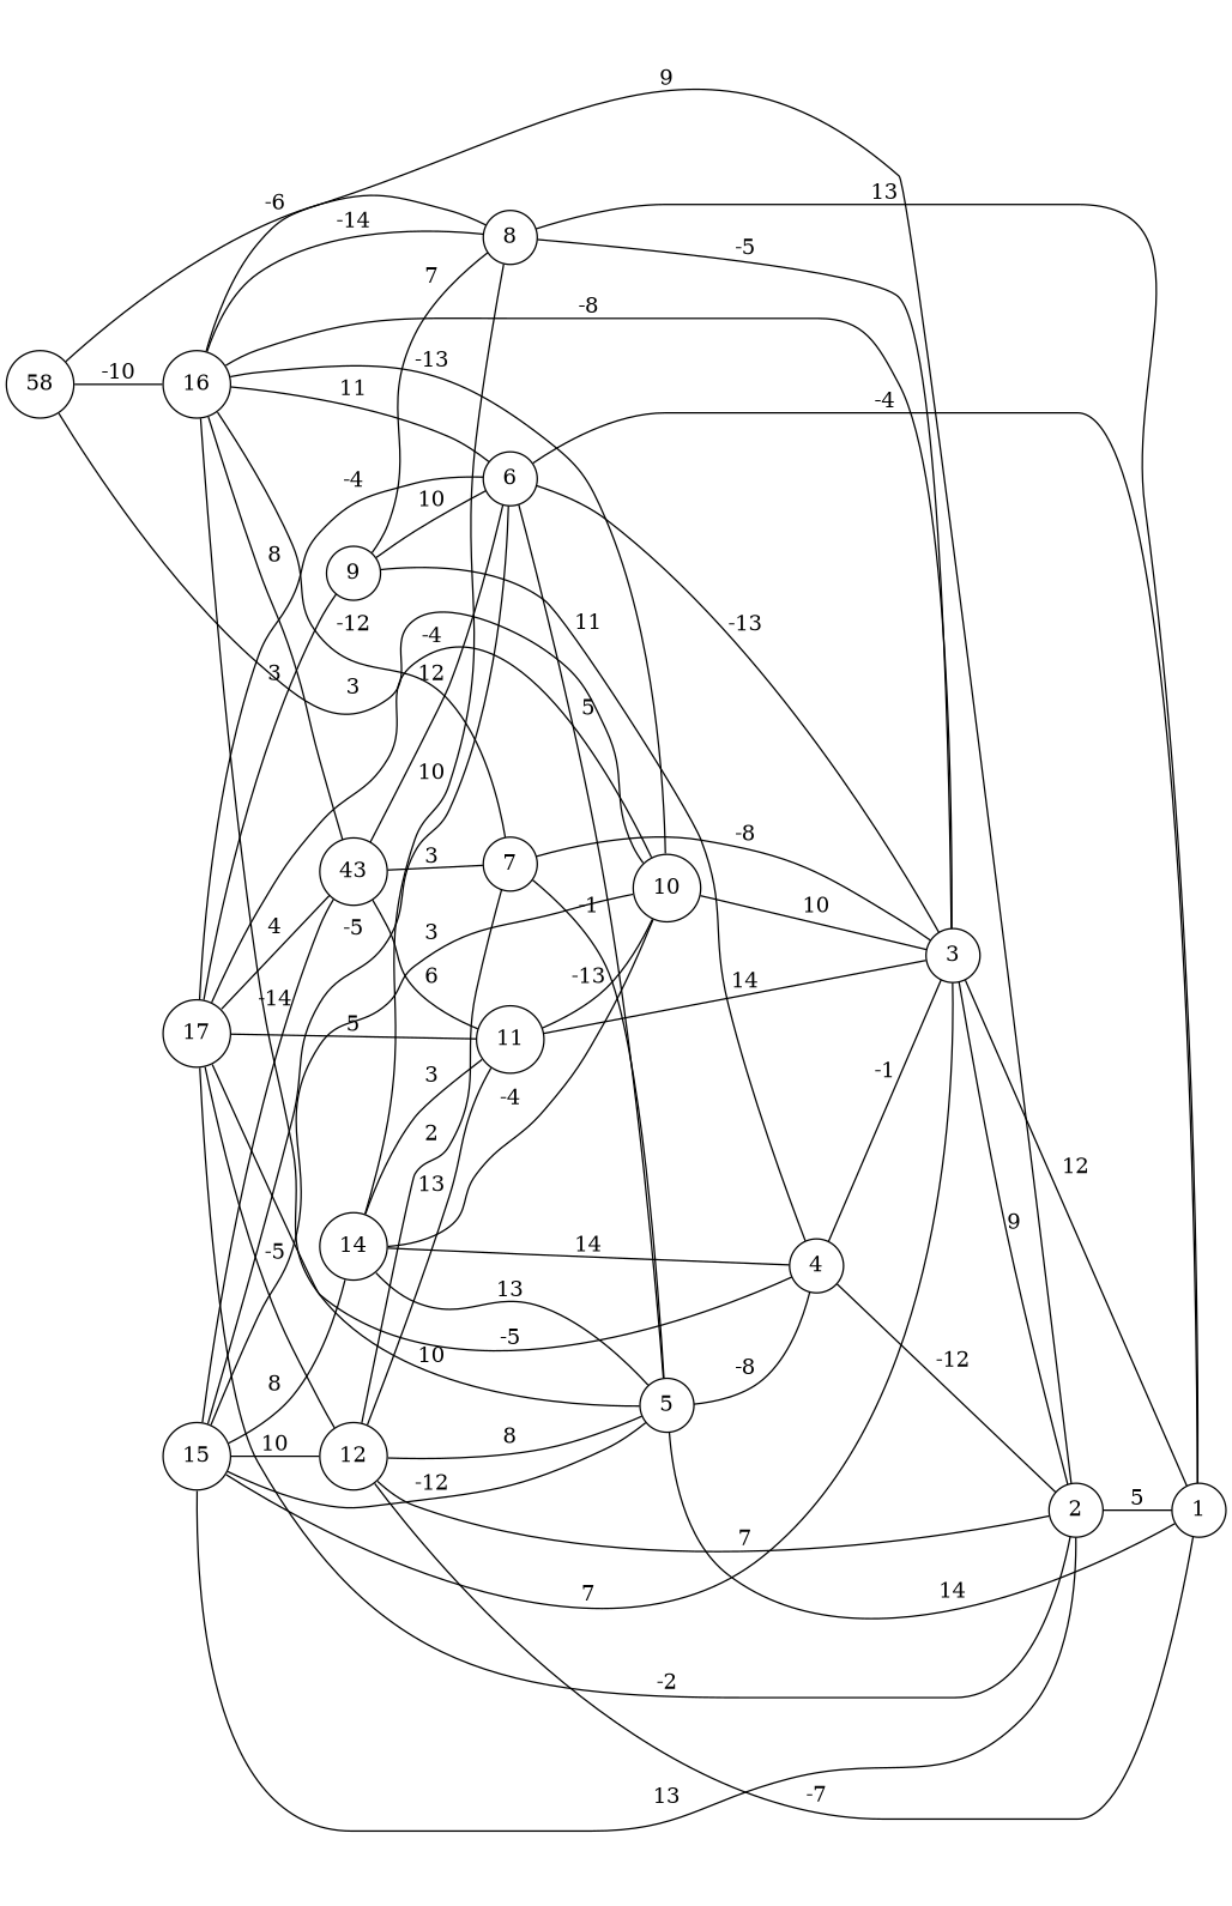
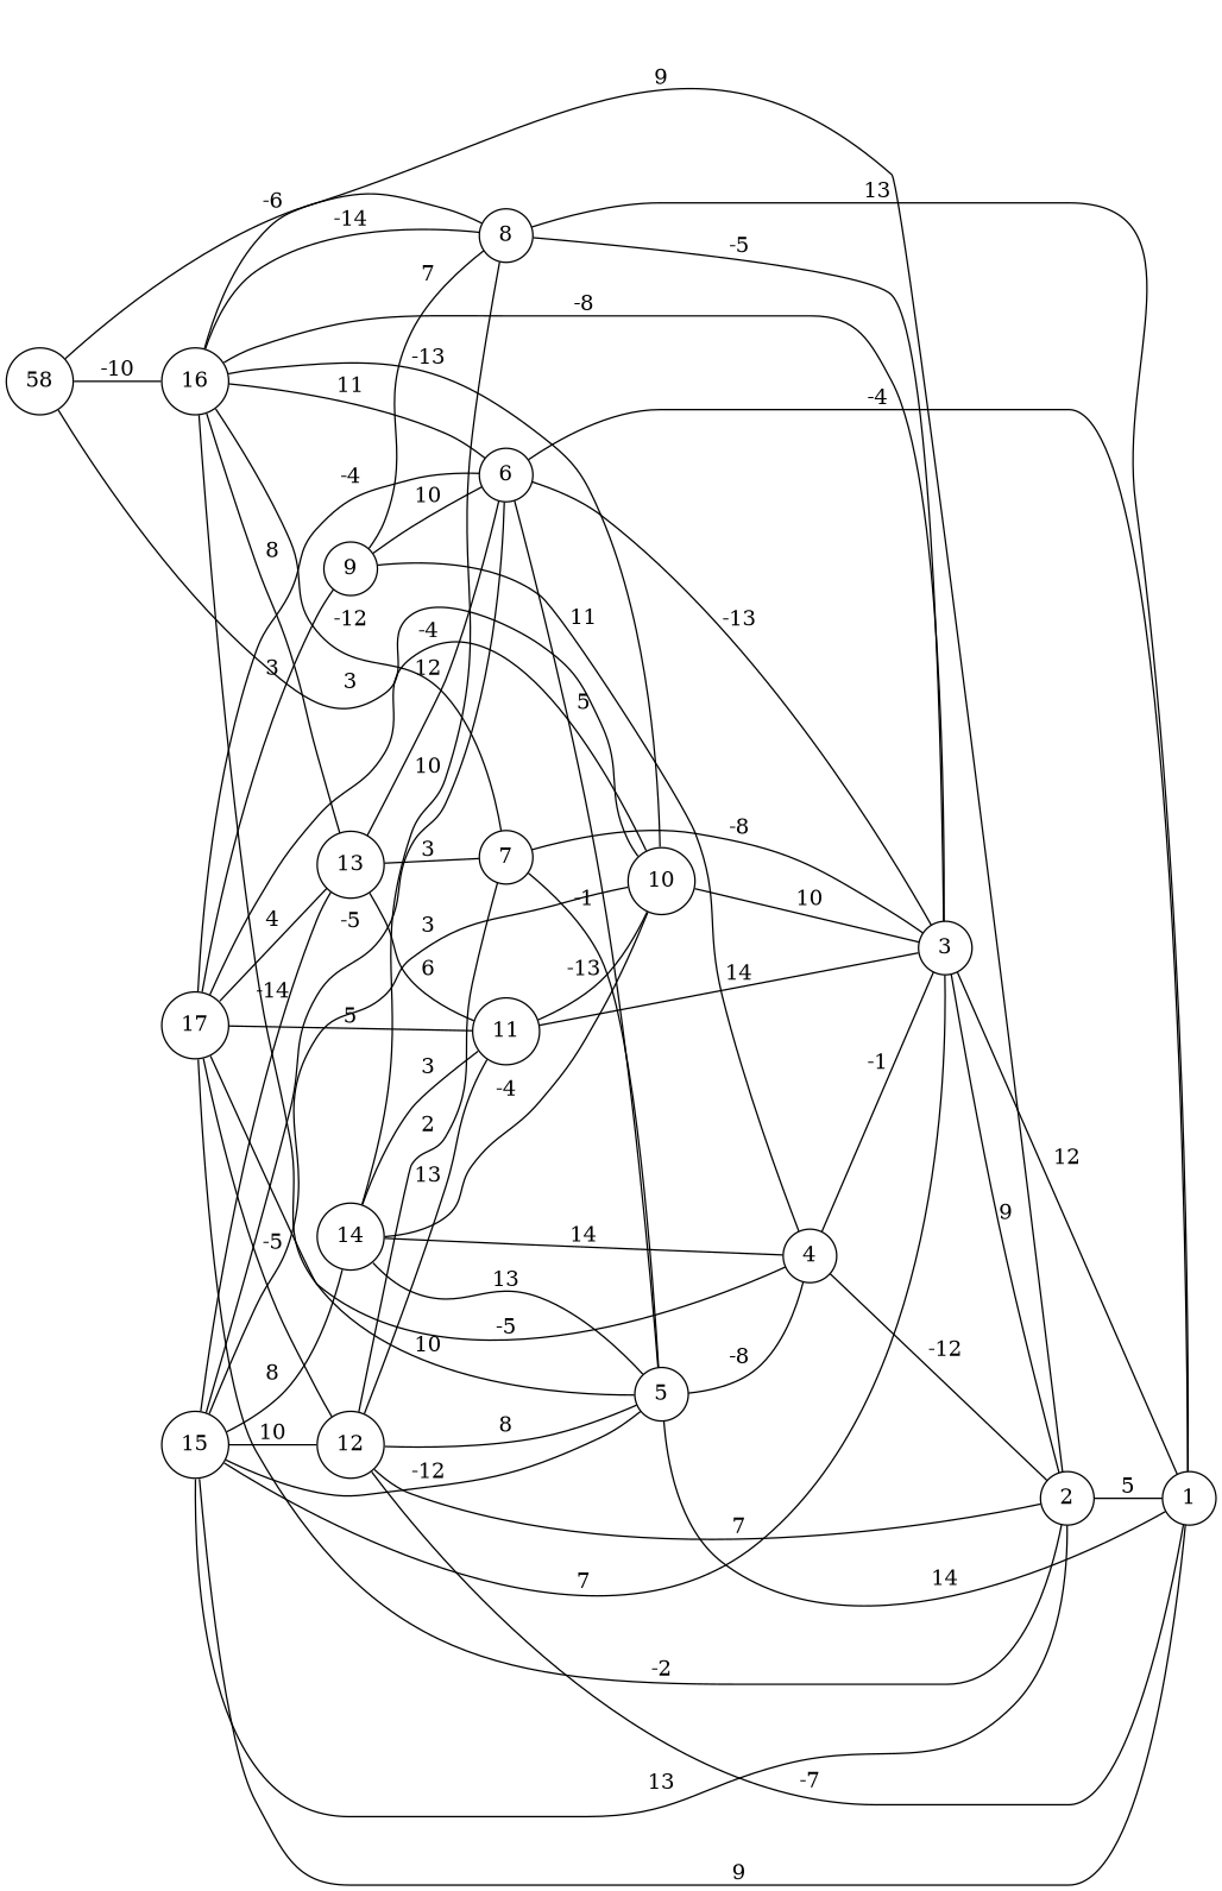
  graph {
    fontname="DejaVu Serif"
    rankdir=LR
    node [fontname="DejaVu Serif" shape=circle]
    edge [fontname="DejaVu Serif"]
    n1 [label=58]
    8
    10
    16
    3
    1
    2
    6
-   13 [label=43]
+   13
    5
    7
    11
    4
    17
    9
    12
    15
    14
    n1 -- 8 [label=-6]
    n1 -- 10 [label=3]
    n1 -- 16 [label=-10]
    8 -- 3 [label=-5]
    8 -- 1 [label=13]
    10 -- 3 [label=10]
    16 -- 8 [label=-14]
    16 -- 10 [label=-13]
    16 -- 3 [label=-8]
    16 -- 2 [label=9]
    16 -- 6 [label=11]
    16 -- 13 [label=8]
    16 -- 5 [label=10]
    16 -- 7 [label=-12]
    3 -- 1 [label=12]
    3 -- 2 [label=9]
    2 -- 1 [label=5]
    6 -- 3 [label=-13]
    6 -- 1 [label=-4]
    6 -- 5 [label=5]
    13 -- 6 [label=12]
    13 -- 7 [label=3]
    13 -- 11 [label=6]
    5 -- 1 [label=14]
    5 -- 4 [label=-8]
    7 -- 3 [label=-8]
    7 -- 5 [label=-1]
    11 -- 10 [label=-13]
    11 -- 3 [label=14]
    4 -- 3 [label=-1]
    4 -- 2 [label=-12]
    17 -- 10 [label=-4]
    17 -- 2 [label=-2]
    17 -- 6 [label=-4]
    17 -- 13 [label=4]
    17 -- 11 [label=5]
    17 -- 4 [label=-5]
    17 -- 9 [label=3]
    17 -- 12 [label=-5]
    9 -- 8 [label=7]
    9 -- 6 [label=10]
    9 -- 4 [label=11]
    12 -- 1 [label=-7]
    12 -- 2 [label=7]
    12 -- 5 [label=8]
    12 -- 7 [label=2]
    12 -- 11 [label=13]
    15 -- 10 [label=3]
    15 -- 3 [label=7]
+   15 -- 1 [label=9]
    15 -- 2 [label=13]
    15 -- 6 [label=-5]
    15 -- 13 [label=-14]
    15 -- 5 [label=-12]
    15 -- 12 [label=10]
    15 -- 14 [label=8]
    14 -- 8 [label=10]
    14 -- 10 [label=-4]
    14 -- 5 [label=13]
    14 -- 11 [label=3]
    14 -- 4 [label=14]
  }
